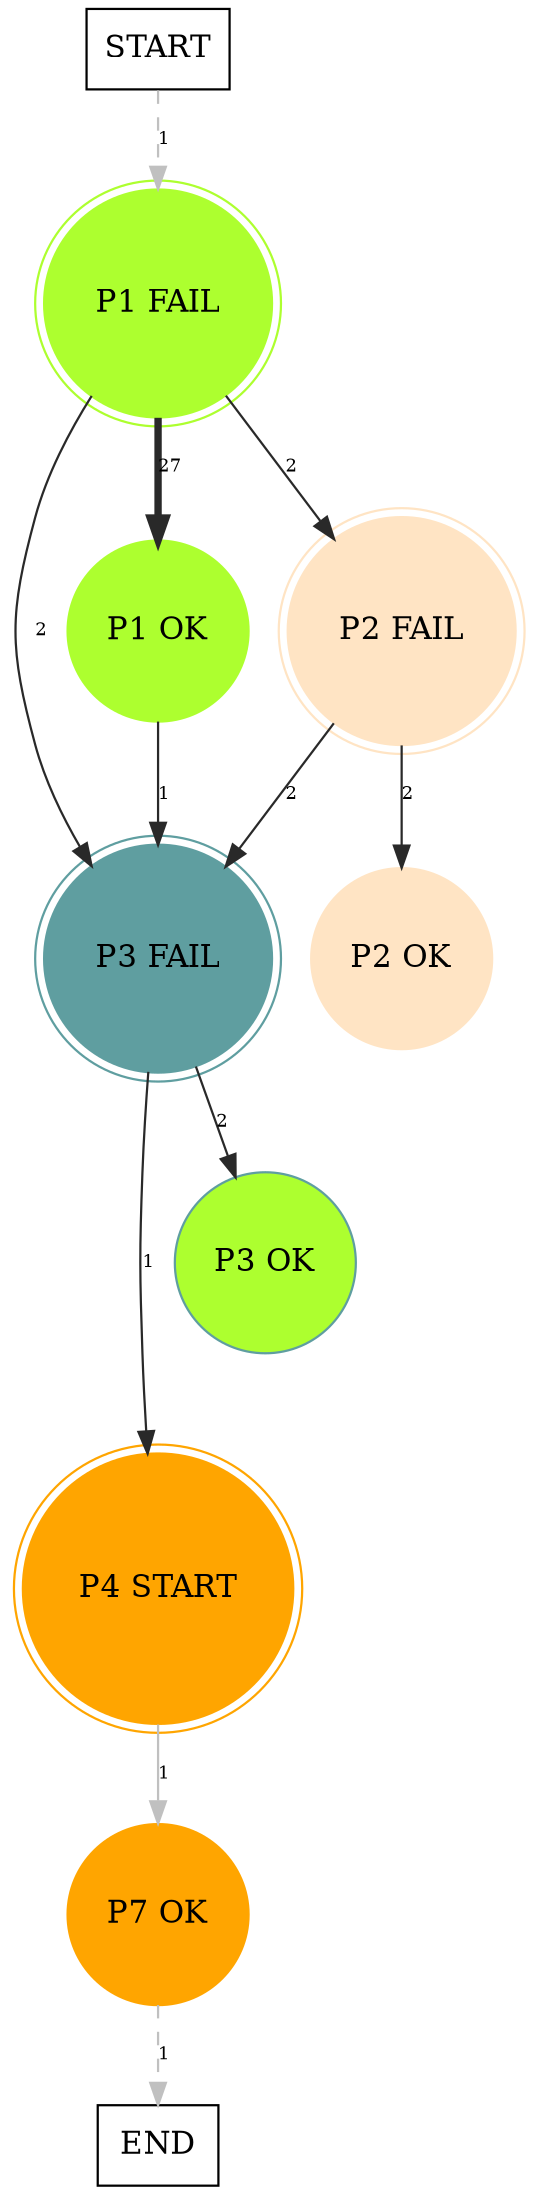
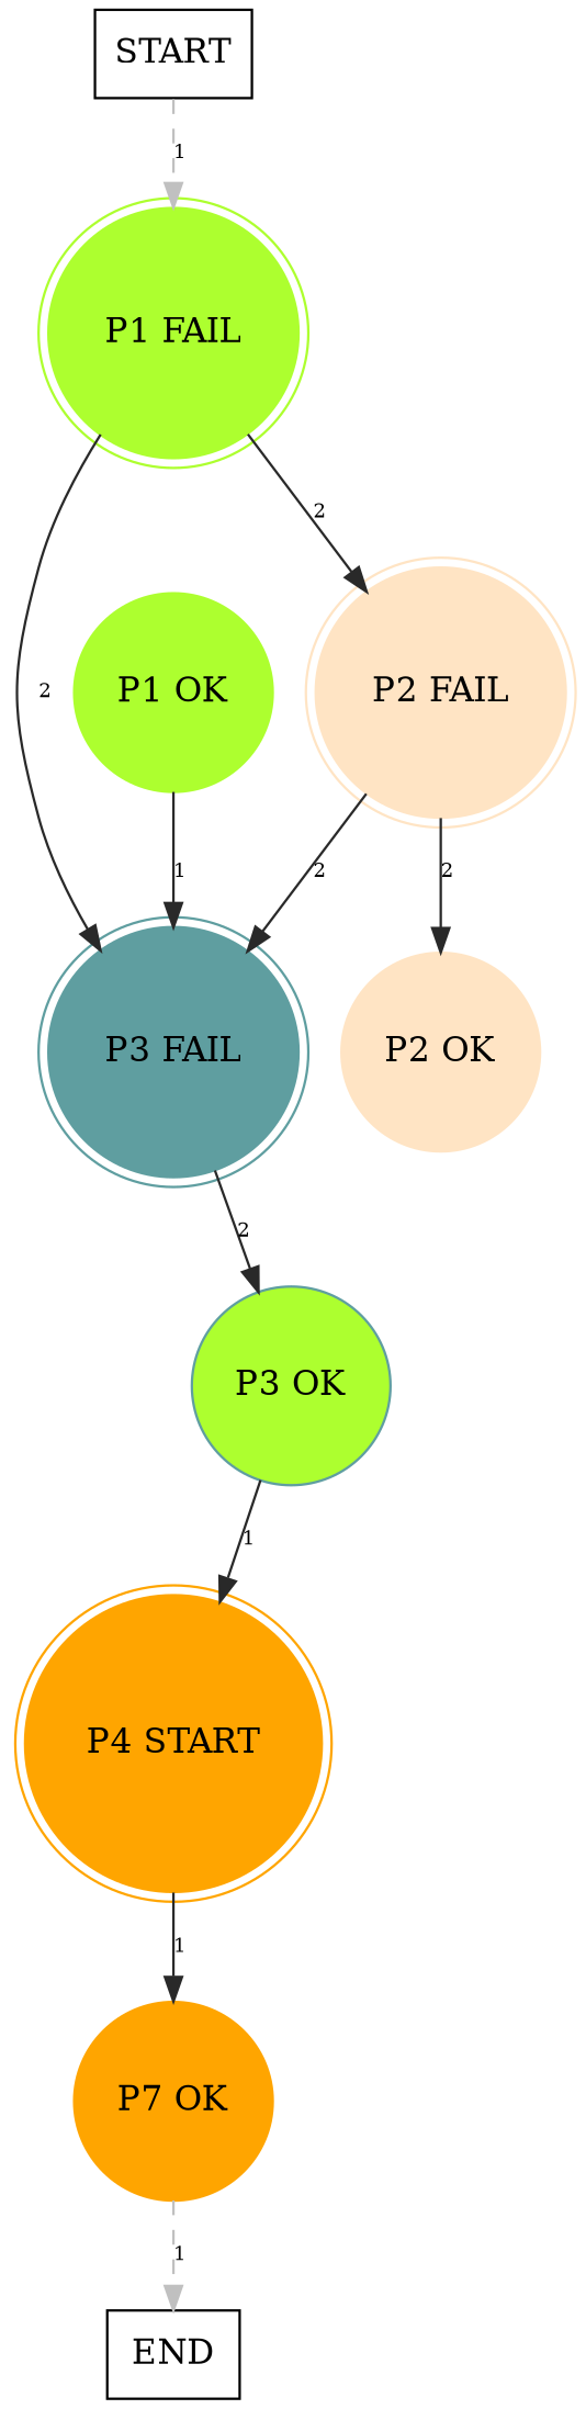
  digraph {
    fontname="DejaVu Serif"
    node [color=greenyellow fontname="DejaVu Serif" shape=circle style=filled]
    edge [color=grey16 fontname="DejaVu Serif" fontsize=8 labelfloat=false penwidth=1]
    "P1 FAIL" [peripheries=2]
    "P1 OK"
    "P2 FAIL" [color=bisque peripheries=2]
    "P3 FAIL" [color=cadetblue peripheries=2]
    "P2 OK" [color=bisque]
    "P3 OK" [color=cadetblue fillcolor=greenyellow]
    n7 [color=orange label="P4 START" peripheries=2]
    n8 [color=orange label="P7 OK"]
    END [color=black fillcolor=white shape=box]
    START [color=black fillcolor=white shape=box]
-   "P1 FAIL" -> "P1 OK" [label=27 penwidth=3.295836866004329]
    "P1 FAIL" -> "P2 FAIL" [label=2]
    "P1 FAIL" -> "P3 FAIL" [label=2]
    "P1 OK" -> "P3 FAIL" [label=1]
    "P2 FAIL" -> "P3 FAIL" [label=2]
    "P2 FAIL" -> "P2 OK" [label=2]
    "P3 FAIL" -> "P3 OK" [label=2]
-   "P3 FAIL" -> n7 [label=1]
-   n7 -> n8 [color=grey label=1]
+   "P3 OK" -> n7 [label=1]
+   n7 -> n8 [label=1]
    n8 -> END [color=grey label=1 style=dashed penwidth=""]
    START -> "P1 FAIL" [color=grey label=1 style=dashed penwidth=""]
  }
